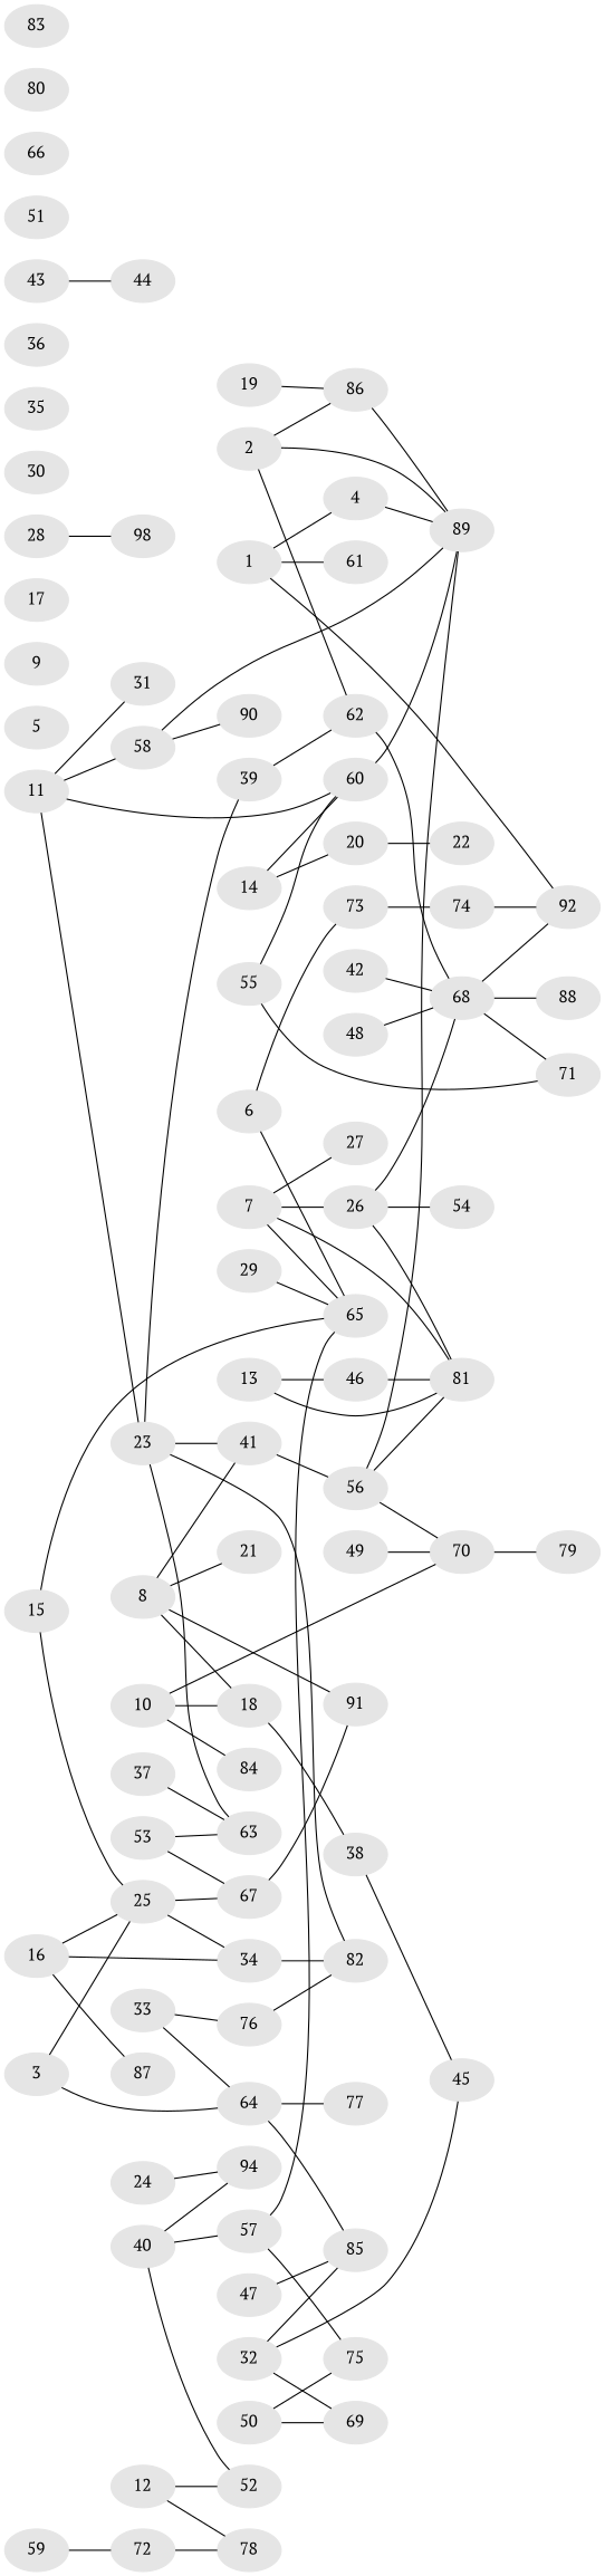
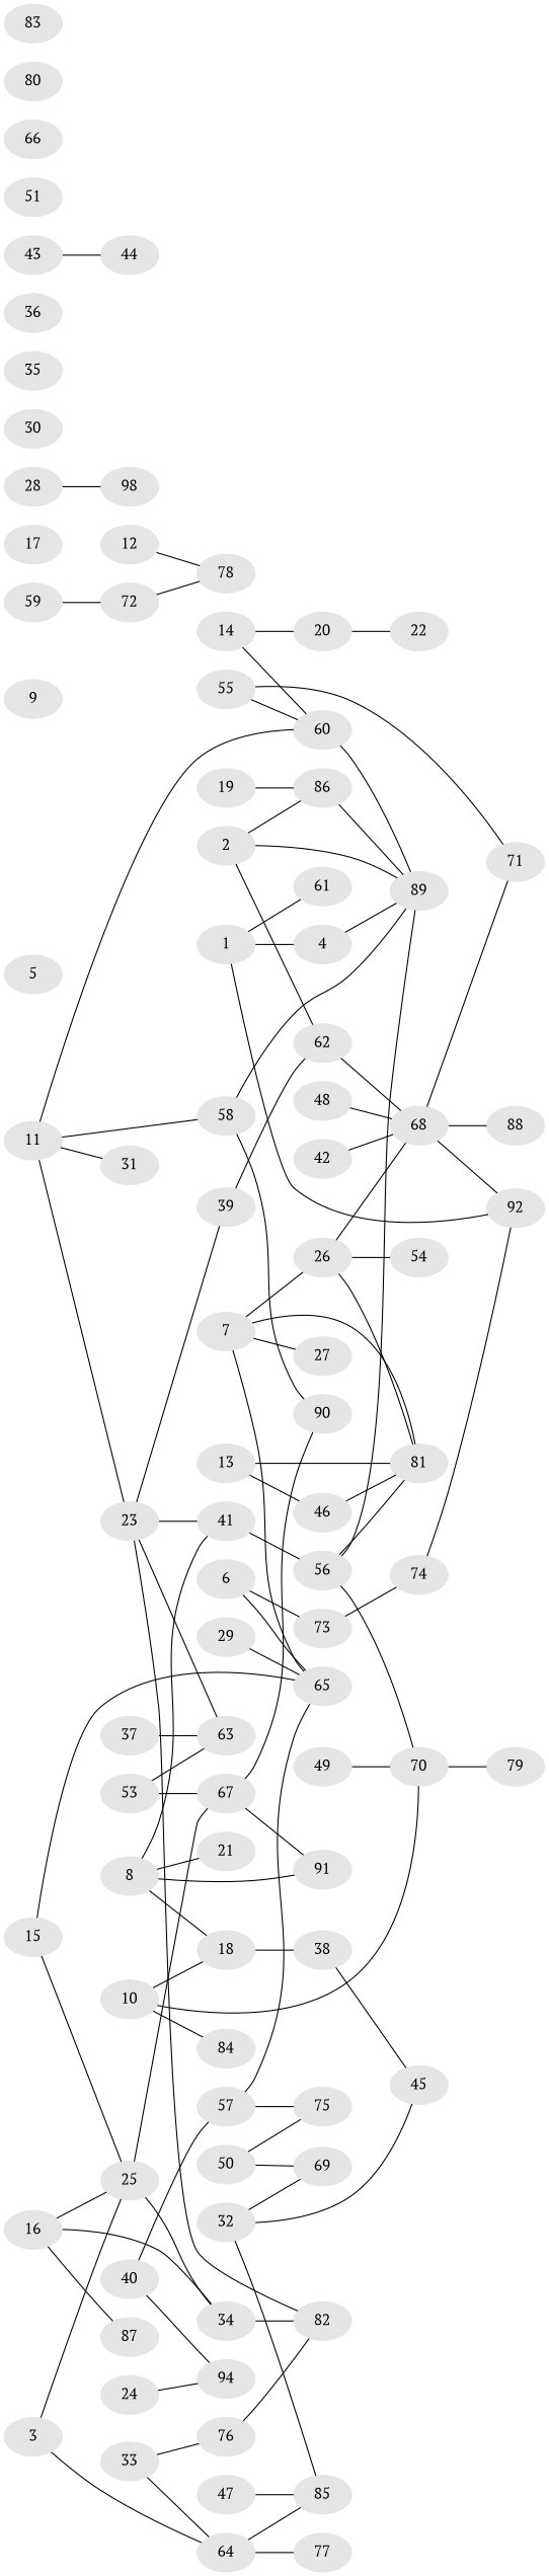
  graph {
    fontname="PT Serif"
    rankdir=LR
    node [color=gray90 fontname="PT Serif" style=filled]
    edge [fontname="PT Serif"]
    1
    4
    61
    92
    89
    2
    62
    86
    68
    3
    25
    64
    34
    67
    85
    77
    5
    6
    65
    73
    74
    7
    26
    27
    81
    54
    8
    18
    21
    41
    91
    38
    56
    9
    10
    70
    84
    79
    11
    23
    31
    58
    60
    39
    63
    82
    90
    12
-   52
    78
    13
    46
    14
    20
    22
    15
    16
    87
    17
    45
    19
    24
    94
    71
    88
    n66 [label=98]
    28
    29
    30
    32
    69
    33
    76
    35
    36
    37
    40
    57
    75
    42
    43
    44
    47
    48
    49
    50
    51
    53
    55
    59
    72
    66
    80
    83
    1 -- 4
    1 -- 61
    1 -- 92
    4 -- 89
    2 -- 89
    2 -- 62
    2 -- 86
    62 -- 68
    86 -- 89
    68 -- 92
    68 -- 71
    68 -- 88
    3 -- 25
    3 -- 64
    25 -- 34
    25 -- 67
    64 -- 85
    64 -- 77
    34 -- 82
    67 -- 91
+   67 -- 90
    6 -- 65
    6 -- 73
    73 -- 74
    74 -- 92
    7 -- 65
    7 -- 26
    7 -- 27
    7 -- 81
    26 -- 68
    26 -- 81
    26 -- 54
    8 -- 18
    8 -- 21
    8 -- 41
    8 -- 91
    18 -- 38
    41 -- 56
    38 -- 45
    56 -- 89
    56 -- 81
    56 -- 70
    10 -- 18
    10 -- 70
    10 -- 84
    70 -- 79
    11 -- 23
    11 -- 31
    11 -- 58
    11 -- 60
    23 -- 41
    23 -- 39
    23 -- 63
    23 -- 82
    58 -- 89
    58 -- 90
    60 -- 89
    39 -- 62
-   12 -- 52
    12 -- 78
    13 -- 81
    13 -- 46
    46 -- 81
    14 -- 60
    14 -- 20
    20 -- 22
    15 -- 25
    15 -- 65
    16 -- 25
    16 -- 34
    16 -- 87
    19 -- 86
    24 -- 94
    28 -- n66
    29 -- 65
    32 -- 85
    32 -- 45
    32 -- 69
    33 -- 64
    33 -- 76
    76 -- 82
    37 -- 63
-   40 -- 52
    40 -- 94
    40 -- 57
    57 -- 65
    57 -- 75
    42 -- 68
    43 -- 44
    47 -- 85
    48 -- 68
    49 -- 70
    50 -- 69
    50 -- 75
    53 -- 67
    53 -- 63
    55 -- 60
    55 -- 71
    59 -- 72
    72 -- 78
  }
